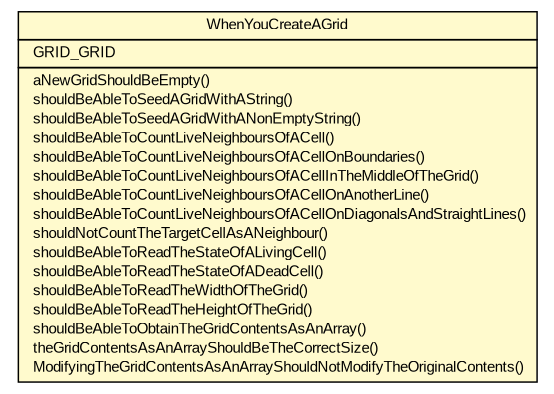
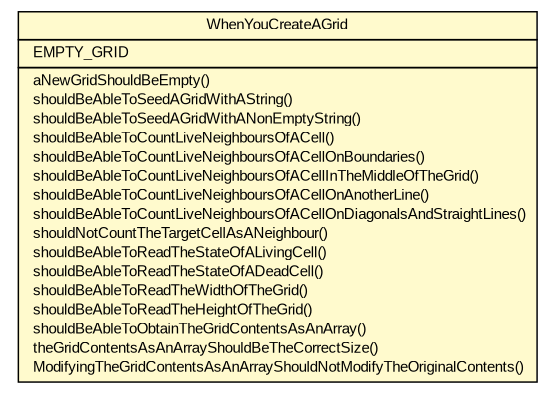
  digraph {
-   n1 [fontcolor=black fontname=arial fontsize=10.0 label=<<table border="0" cellborder="1" cellspacing="0" cellpadding="2" port="p" bgcolor="lemonChiffon" href="./WhenYouCreateAGrid.html"> 		<tr><td><table border="0" cellspacing="0" cellpadding="1"> 			<tr><td> WhenYouCreateAGrid </td></tr> 		</table></td></tr> 		<tr><td><table border="0" cellspacing="0" cellpadding="1"> 			<tr><td align="left">  GRID_GRID </td></tr> 		</table></td></tr> 		<tr><td><table border="0" cellspacing="0" cellpadding="1"> 			<tr><td align="left">  aNewGridShouldBeEmpty() </td></tr> 			<tr><td align="left">  shouldBeAbleToSeedAGridWithAString() </td></tr> 			<tr><td align="left">  shouldBeAbleToSeedAGridWithANonEmptyString() </td></tr> 			<tr><td align="left">  shouldBeAbleToCountLiveNeighboursOfACell() </td></tr> 			<tr><td align="left">  shouldBeAbleToCountLiveNeighboursOfACellOnBoundaries() </td></tr> 			<tr><td align="left">  shouldBeAbleToCountLiveNeighboursOfACellInTheMiddleOfTheGrid() </td></tr> 			<tr><td align="left">  shouldBeAbleToCountLiveNeighboursOfACellOnAnotherLine() </td></tr> 			<tr><td align="left">  shouldBeAbleToCountLiveNeighboursOfACellOnDiagonalsAndStraightLines() </td></tr> 			<tr><td align="left">  shouldNotCountTheTargetCellAsANeighbour() </td></tr> 			<tr><td align="left">  shouldBeAbleToReadTheStateOfALivingCell() </td></tr> 			<tr><td align="left">  shouldBeAbleToReadTheStateOfADeadCell() </td></tr> 			<tr><td align="left">  shouldBeAbleToReadTheWidthOfTheGrid() </td></tr> 			<tr><td align="left">  shouldBeAbleToReadTheHeightOfTheGrid() </td></tr> 			<tr><td align="left">  shouldBeAbleToObtainTheGridContentsAsAnArray() </td></tr> 			<tr><td align="left">  theGridContentsAsAnArrayShouldBeTheCorrectSize() </td></tr> 			<tr><td align="left">  ModifyingTheGridContentsAsAnArrayShouldNotModifyTheOriginalContents() </td></tr> 		</table></td></tr> 		</table>> shape=plaintext]
+   n1 [fontcolor=black fontname=arial fontsize=10.0 label=<<table border="0" cellborder="1" cellspacing="0" cellpadding="2" port="p" bgcolor="lemonChiffon" href="./WhenYouCreateAGrid.html"> 		<tr><td><table border="0" cellspacing="0" cellpadding="1"> 			<tr><td> WhenYouCreateAGrid </td></tr> 		</table></td></tr> 		<tr><td><table border="0" cellspacing="0" cellpadding="1"> 			<tr><td align="left">  EMPTY_GRID </td></tr> 		</table></td></tr> 		<tr><td><table border="0" cellspacing="0" cellpadding="1"> 			<tr><td align="left">  aNewGridShouldBeEmpty() </td></tr> 			<tr><td align="left">  shouldBeAbleToSeedAGridWithAString() </td></tr> 			<tr><td align="left">  shouldBeAbleToSeedAGridWithANonEmptyString() </td></tr> 			<tr><td align="left">  shouldBeAbleToCountLiveNeighboursOfACell() </td></tr> 			<tr><td align="left">  shouldBeAbleToCountLiveNeighboursOfACellOnBoundaries() </td></tr> 			<tr><td align="left">  shouldBeAbleToCountLiveNeighboursOfACellInTheMiddleOfTheGrid() </td></tr> 			<tr><td align="left">  shouldBeAbleToCountLiveNeighboursOfACellOnAnotherLine() </td></tr> 			<tr><td align="left">  shouldBeAbleToCountLiveNeighboursOfACellOnDiagonalsAndStraightLines() </td></tr> 			<tr><td align="left">  shouldNotCountTheTargetCellAsANeighbour() </td></tr> 			<tr><td align="left">  shouldBeAbleToReadTheStateOfALivingCell() </td></tr> 			<tr><td align="left">  shouldBeAbleToReadTheStateOfADeadCell() </td></tr> 			<tr><td align="left">  shouldBeAbleToReadTheWidthOfTheGrid() </td></tr> 			<tr><td align="left">  shouldBeAbleToReadTheHeightOfTheGrid() </td></tr> 			<tr><td align="left">  shouldBeAbleToObtainTheGridContentsAsAnArray() </td></tr> 			<tr><td align="left">  theGridContentsAsAnArrayShouldBeTheCorrectSize() </td></tr> 			<tr><td align="left">  ModifyingTheGridContentsAsAnArrayShouldNotModifyTheOriginalContents() </td></tr> 		</table></td></tr> 		</table>> shape=plaintext]
  }
